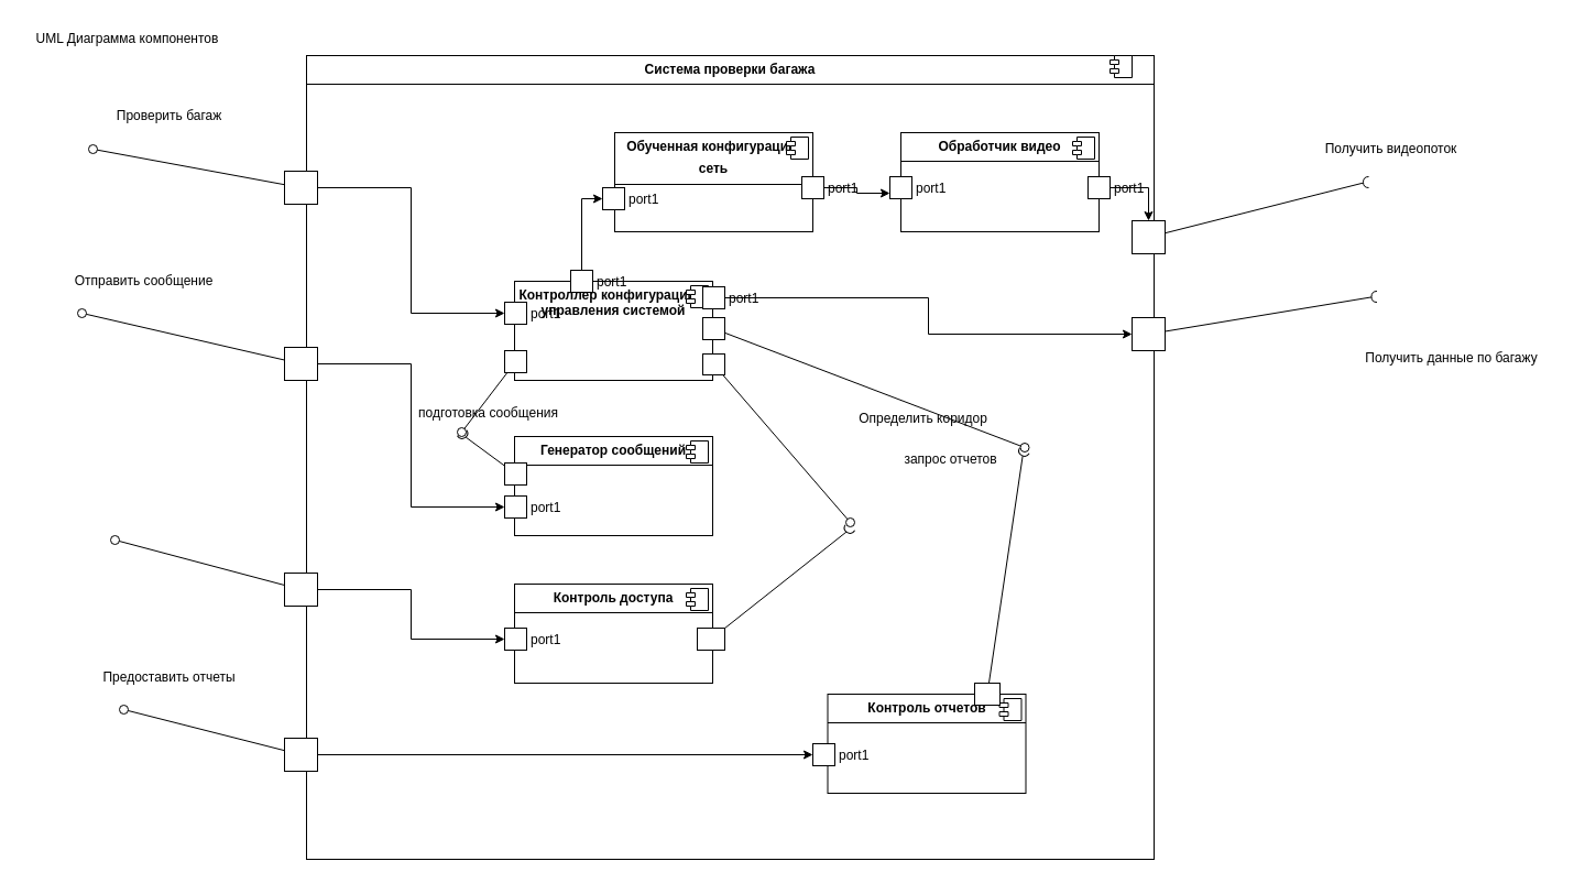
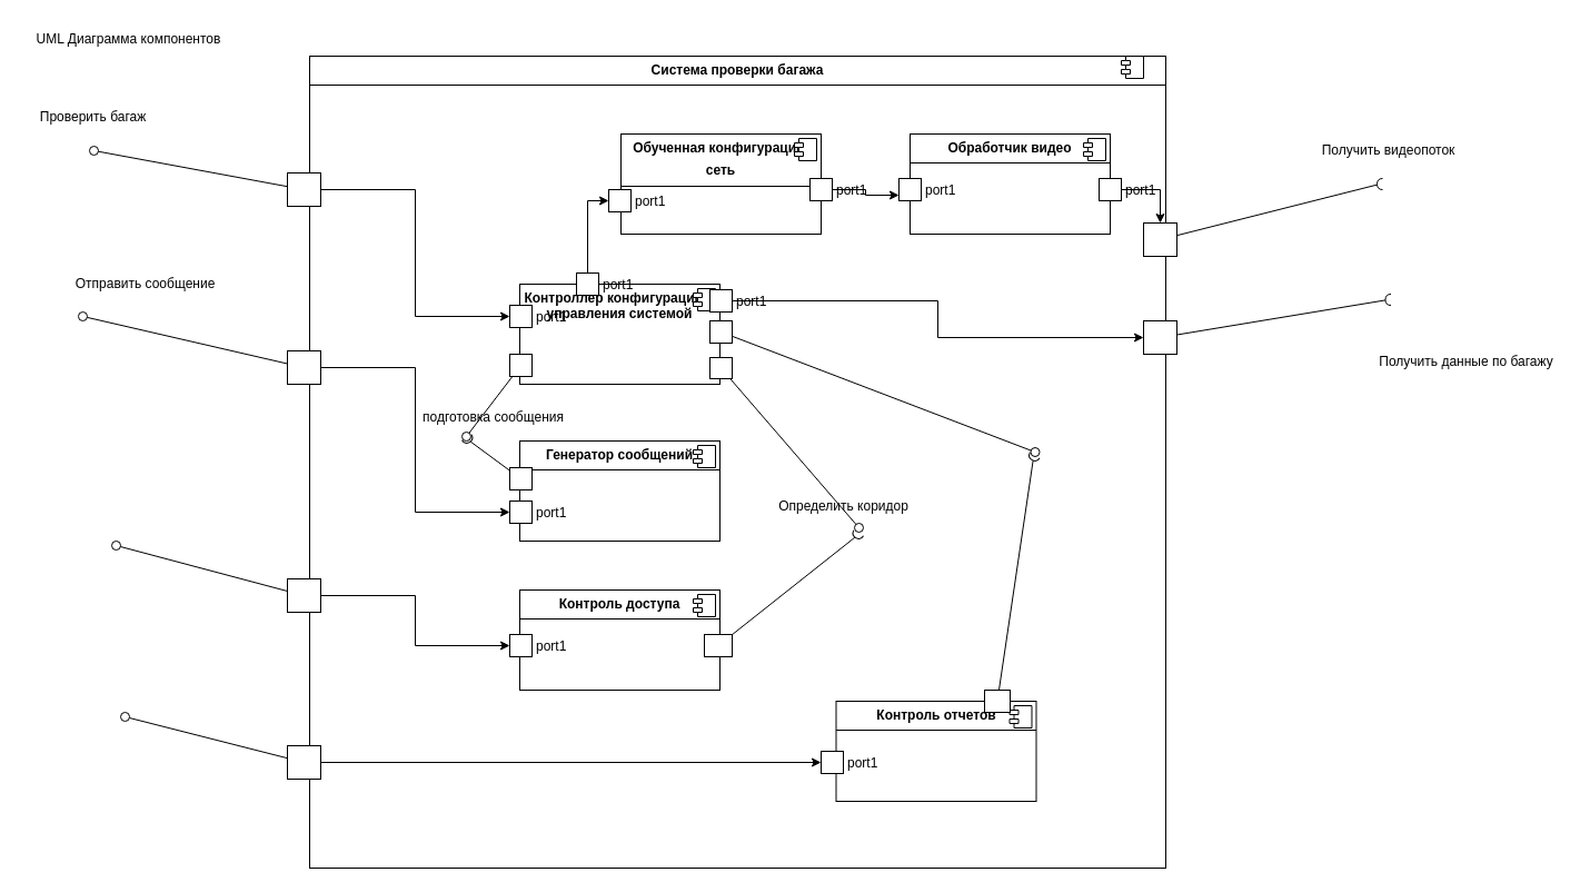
  <mxCell id="0" />
  <mxCell id="1" parent="0" />
  <mxCell id="2" value="UML Диаграмма компонентов" style="text;html=1;align=center;verticalAlign=middle;resizable=0;points=[];autosize=1;strokeColor=none;fillColor=none;" vertex="1" parent="1"><mxGeometry x="20" y="20" width="190" height="30" as="geometry" /></mxCell>
  <mxCell id="3" value="&lt;p style=&quot;margin:0px;margin-top:6px;text-align:center;&quot;&gt;&lt;b&gt;Система проверки багажа&lt;/b&gt;&lt;/p&gt;&lt;hr size=&quot;1&quot; style=&quot;border-style:solid;&quot;&gt;&lt;p style=&quot;margin:0px;margin-left:8px;&quot;&gt;&lt;br&gt;&lt;/p&gt;" style="align=left;overflow=fill;html=1;dropTarget=0;whiteSpace=wrap;" vertex="1" parent="1"><mxGeometry x="278" y="50" width="770" height="730" as="geometry" /></mxCell>
  <mxCell id="4" value="" style="shape=component;jettyWidth=8;jettyHeight=4;" vertex="1" parent="3"><mxGeometry x="1" width="20" height="20" relative="1" as="geometry"><mxPoint x="-40" as="offset" /></mxGeometry></mxCell>
  <mxCell id="5" style="edgeStyle=orthogonalEdgeStyle;rounded=0;orthogonalLoop=1;jettySize=auto;html=1;entryX=0;entryY=0.5;entryDx=0;entryDy=0;" edge="1" parent="1" source="6" target="49"><mxGeometry relative="1" as="geometry" /></mxCell>
  <mxCell id="6" value="" style="html=1;rounded=0;" vertex="1" parent="1"><mxGeometry x="258" y="155" width="30" height="30" as="geometry" /></mxCell>
  <mxCell id="7" value="" style="endArrow=none;html=1;rounded=0;align=center;verticalAlign=top;endFill=0;labelBackgroundColor=none;endSize=2;" edge="1" parent="1" source="6" target="8"><mxGeometry relative="1" as="geometry" /></mxCell>
  <mxCell id="8" value="" style="ellipse;html=1;fontSize=11;align=center;fillColor=none;points=[];aspect=fixed;resizable=0;verticalAlign=bottom;labelPosition=center;verticalLabelPosition=top;flipH=1;" vertex="1" parent="1"><mxGeometry x="80" y="131" width="8" height="8" as="geometry" /></mxCell>
- <mxCell id="9" value="Проверить багаж" style="text;html=1;align=center;verticalAlign=middle;resizable=0;points=[];autosize=1;strokeColor=none;fillColor=none;" vertex="1" parent="1"><mxGeometry x="93" y="90" width="120" height="30" as="geometry" /></mxCell>
+ <mxCell id="9" value="Проверить багаж" style="text;html=1;align=center;verticalAlign=middle;resizable=0;points=[];autosize=1;strokeColor=none;fillColor=none;" vertex="1" parent="1"><mxGeometry x="23" y="90" width="120" height="30" as="geometry" /></mxCell>
  <mxCell id="10" style="edgeStyle=orthogonalEdgeStyle;rounded=0;orthogonalLoop=1;jettySize=auto;html=1;entryX=0;entryY=0.5;entryDx=0;entryDy=0;" edge="1" parent="1" source="11" target="59"><mxGeometry relative="1" as="geometry" /></mxCell>
  <mxCell id="11" value="" style="html=1;rounded=0;" vertex="1" parent="1"><mxGeometry x="258" y="315" width="30" height="30" as="geometry" /></mxCell>
  <mxCell id="12" value="" style="endArrow=none;html=1;rounded=0;align=center;verticalAlign=top;endFill=0;labelBackgroundColor=none;endSize=2;" edge="1" parent="1" source="11" target="13"><mxGeometry relative="1" as="geometry" /></mxCell>
  <mxCell id="13" value="" style="ellipse;html=1;fontSize=11;align=center;fillColor=none;points=[];aspect=fixed;resizable=0;verticalAlign=bottom;labelPosition=center;verticalLabelPosition=top;flipH=1;" vertex="1" parent="1"><mxGeometry x="70" y="280" width="8" height="8" as="geometry" /></mxCell>
  <mxCell id="14" value="Отправить сообщение" style="text;html=1;align=center;verticalAlign=middle;resizable=0;points=[];autosize=1;strokeColor=none;fillColor=none;" vertex="1" parent="1"><mxGeometry x="55" y="240" width="150" height="30" as="geometry" /></mxCell>
  <mxCell id="15" style="edgeStyle=orthogonalEdgeStyle;rounded=0;orthogonalLoop=1;jettySize=auto;html=1;entryX=0;entryY=0.5;entryDx=0;entryDy=0;" edge="1" parent="1" source="16" target="69"><mxGeometry relative="1" as="geometry" /></mxCell>
  <mxCell id="16" value="" style="html=1;rounded=0;" vertex="1" parent="1"><mxGeometry x="258" y="520" width="30" height="30" as="geometry" /></mxCell>
  <mxCell id="17" value="" style="endArrow=none;html=1;rounded=0;align=center;verticalAlign=top;endFill=0;labelBackgroundColor=none;endSize=2;" edge="1" parent="1" source="16" target="18"><mxGeometry relative="1" as="geometry" /></mxCell>
  <mxCell id="18" value="" style="ellipse;html=1;fontSize=11;align=center;fillColor=none;points=[];aspect=fixed;resizable=0;verticalAlign=bottom;labelPosition=center;verticalLabelPosition=top;flipH=1;" vertex="1" parent="1"><mxGeometry x="100" y="486" width="8" height="8" as="geometry" /></mxCell>
  <mxCell id="19" style="edgeStyle=orthogonalEdgeStyle;rounded=0;orthogonalLoop=1;jettySize=auto;html=1;entryX=0;entryY=0.5;entryDx=0;entryDy=0;" edge="1" parent="1" source="20" target="44"><mxGeometry relative="1" as="geometry" /></mxCell>
  <mxCell id="20" value="" style="html=1;rounded=0;" vertex="1" parent="1"><mxGeometry x="258" y="670" width="30" height="30" as="geometry" /></mxCell>
  <mxCell id="21" value="" style="endArrow=none;html=1;rounded=0;align=center;verticalAlign=top;endFill=0;labelBackgroundColor=none;endSize=2;" edge="1" parent="1" source="20" target="22"><mxGeometry relative="1" as="geometry" /></mxCell>
  <mxCell id="22" value="" style="ellipse;html=1;fontSize=11;align=center;fillColor=none;points=[];aspect=fixed;resizable=0;verticalAlign=bottom;labelPosition=center;verticalLabelPosition=top;flipH=1;" vertex="1" parent="1"><mxGeometry x="108" y="640" width="8" height="8" as="geometry" /></mxCell>
- <mxCell id="23" value="Предоставить отчеты" style="text;html=1;align=center;verticalAlign=middle;resizable=0;points=[];autosize=1;strokeColor=none;fillColor=none;" vertex="1" parent="1"><mxGeometry x="83" y="600" width="140" height="30" as="geometry" /></mxCell>
  <mxCell id="24" value="" style="html=1;rounded=0;" vertex="1" parent="1"><mxGeometry x="1028" y="200" width="30" height="30" as="geometry" /></mxCell>
  <mxCell id="25" value="" style="endArrow=none;html=1;rounded=0;align=center;verticalAlign=top;endFill=0;labelBackgroundColor=none;endSize=2;" edge="1" parent="1" source="24" target="26"><mxGeometry relative="1" as="geometry" /></mxCell>
  <mxCell id="26" value="" style="shape=requiredInterface;html=1;fontSize=11;align=center;fillColor=none;points=[];aspect=fixed;resizable=0;verticalAlign=bottom;labelPosition=center;verticalLabelPosition=top;flipH=1;" vertex="1" parent="1"><mxGeometry x="1238" y="160" width="5" height="10" as="geometry" /></mxCell>
- <mxCell id="27" value="Получить видеопоток" style="text;html=1;align=center;verticalAlign=middle;resizable=0;points=[];autosize=1;strokeColor=none;fillColor=none;" vertex="1" parent="1"><mxGeometry x="1193" y="120" width="140" height="30" as="geometry" /></mxCell>
+ <mxCell id="27" value="Получить видеопоток" style="text;html=1;align=center;verticalAlign=middle;resizable=0;points=[];autosize=1;strokeColor=none;fillColor=none;" vertex="1" parent="1"><mxGeometry x="1178" y="120" width="140" height="30" as="geometry" /></mxCell>
  <mxCell id="28" value="" style="html=1;rounded=0;" vertex="1" parent="1"><mxGeometry x="1028" y="288" width="30" height="30" as="geometry" /></mxCell>
  <mxCell id="29" value="" style="endArrow=none;html=1;rounded=0;align=center;verticalAlign=top;endFill=0;labelBackgroundColor=none;endSize=2;" edge="1" parent="1" source="28" target="30"><mxGeometry relative="1" as="geometry" /></mxCell>
  <mxCell id="30" value="" style="shape=requiredInterface;html=1;fontSize=11;align=center;fillColor=none;points=[];aspect=fixed;resizable=0;verticalAlign=bottom;labelPosition=center;verticalLabelPosition=top;flipH=1;" vertex="1" parent="1"><mxGeometry x="1245.5" y="264" width="5" height="10" as="geometry" /></mxCell>
  <mxCell id="31" value="Получить данные по багажу" style="text;html=1;align=center;verticalAlign=middle;resizable=0;points=[];autosize=1;strokeColor=none;fillColor=none;" vertex="1" parent="1"><mxGeometry x="1228" y="310" width="180" height="30" as="geometry" /></mxCell>
  <mxCell id="32" value="&lt;p style=&quot;margin:0px;margin-top:6px;text-align:center;&quot;&gt;&lt;b&gt;Обработчик видео&lt;/b&gt;&lt;/p&gt;&lt;hr size=&quot;1&quot; style=&quot;border-style:solid;&quot;&gt;&lt;p style=&quot;margin:0px;margin-left:8px;&quot;&gt;&lt;br&gt;&lt;/p&gt;" style="align=left;overflow=fill;html=1;dropTarget=0;whiteSpace=wrap;" vertex="1" parent="1"><mxGeometry x="818" y="120" width="180" height="90" as="geometry" /></mxCell>
  <mxCell id="33" value="" style="shape=component;jettyWidth=8;jettyHeight=4;" vertex="1" parent="32"><mxGeometry x="1" width="20" height="20" relative="1" as="geometry"><mxPoint x="-24" y="4" as="offset" /></mxGeometry></mxCell>
  <mxCell id="34" value="&lt;p style=&quot;margin:0px;margin-top:6px;text-align:center;&quot;&gt;&lt;b&gt;Обученная конфигурации&amp;nbsp;&lt;/b&gt;&lt;/p&gt;&lt;p style=&quot;margin:0px;margin-top:6px;text-align:center;&quot;&gt;&lt;b&gt;сеть&lt;/b&gt;&lt;/p&gt;&lt;hr size=&quot;1&quot; style=&quot;border-style:solid;&quot;&gt;&lt;p style=&quot;margin:0px;margin-left:8px;&quot;&gt;&lt;br&gt;&lt;/p&gt;" style="align=left;overflow=fill;html=1;dropTarget=0;whiteSpace=wrap;" vertex="1" parent="1"><mxGeometry x="558" y="120" width="180" height="90" as="geometry" /></mxCell>
  <mxCell id="35" value="" style="shape=component;jettyWidth=8;jettyHeight=4;" vertex="1" parent="34"><mxGeometry x="1" width="20" height="20" relative="1" as="geometry"><mxPoint x="-24" y="4" as="offset" /></mxGeometry></mxCell>
  <mxCell id="36" value="port1" style="fontStyle=0;labelPosition=right;verticalLabelPosition=middle;align=left;verticalAlign=middle;spacingLeft=2;" vertex="1" parent="1"><mxGeometry x="547" y="170" width="20" height="20" as="geometry" /></mxCell>
  <mxCell id="37" value="port1" style="fontStyle=0;labelPosition=right;verticalLabelPosition=middle;align=left;verticalAlign=middle;spacingLeft=2;" vertex="1" parent="1"><mxGeometry x="808" y="160" width="20" height="20" as="geometry" /></mxCell>
  <mxCell id="38" style="edgeStyle=orthogonalEdgeStyle;rounded=0;orthogonalLoop=1;jettySize=auto;html=1;" edge="1" parent="1" source="39" target="24"><mxGeometry relative="1" as="geometry" /></mxCell>
  <mxCell id="39" value="port1" style="fontStyle=0;labelPosition=right;verticalLabelPosition=middle;align=left;verticalAlign=middle;spacingLeft=2;" vertex="1" parent="1"><mxGeometry x="988" y="160" width="20" height="20" as="geometry" /></mxCell>
  <mxCell id="40" style="edgeStyle=orthogonalEdgeStyle;rounded=0;orthogonalLoop=1;jettySize=auto;html=1;exitX=1;exitY=0.5;exitDx=0;exitDy=0;entryX=0;entryY=0.75;entryDx=0;entryDy=0;" edge="1" parent="1" source="41" target="37"><mxGeometry relative="1" as="geometry" /></mxCell>
  <mxCell id="41" value="port1" style="fontStyle=0;labelPosition=right;verticalLabelPosition=middle;align=left;verticalAlign=middle;spacingLeft=2;" vertex="1" parent="1"><mxGeometry x="728" y="160" width="20" height="20" as="geometry" /></mxCell>
  <mxCell id="42" value="&lt;p style=&quot;margin:0px;margin-top:6px;text-align:center;&quot;&gt;&lt;b&gt;Контроль отчетов&lt;/b&gt;&lt;/p&gt;&lt;hr size=&quot;1&quot; style=&quot;border-style:solid;&quot;&gt;&lt;p style=&quot;margin:0px;margin-left:8px;&quot;&gt;&lt;br&gt;&lt;/p&gt;" style="align=left;overflow=fill;html=1;dropTarget=0;whiteSpace=wrap;" vertex="1" parent="1"><mxGeometry x="751.5" y="630" width="180" height="90" as="geometry" /></mxCell>
  <mxCell id="43" value="" style="shape=component;jettyWidth=8;jettyHeight=4;" vertex="1" parent="42"><mxGeometry x="1" width="20" height="20" relative="1" as="geometry"><mxPoint x="-24" y="4" as="offset" /></mxGeometry></mxCell>
  <mxCell id="44" value="port1" style="fontStyle=0;labelPosition=right;verticalLabelPosition=middle;align=left;verticalAlign=middle;spacingLeft=2;" vertex="1" parent="1"><mxGeometry x="738" y="675" width="20" height="20" as="geometry" /></mxCell>
  <mxCell id="45" value="&lt;p style=&quot;margin:0px;margin-top:6px;text-align:center;&quot;&gt;&lt;b&gt;Генератор сообщений&lt;/b&gt;&lt;/p&gt;&lt;hr size=&quot;1&quot; style=&quot;border-style:solid;&quot;&gt;&lt;p style=&quot;margin:0px;margin-left:8px;&quot;&gt;&lt;br&gt;&lt;/p&gt;" style="align=left;overflow=fill;html=1;dropTarget=0;whiteSpace=wrap;" vertex="1" parent="1"><mxGeometry x="467" y="396" width="180" height="90" as="geometry" /></mxCell>
  <mxCell id="46" value="" style="shape=component;jettyWidth=8;jettyHeight=4;" vertex="1" parent="45"><mxGeometry x="1" width="20" height="20" relative="1" as="geometry"><mxPoint x="-24" y="4" as="offset" /></mxGeometry></mxCell>
  <mxCell id="47" value="&lt;p style=&quot;margin:0px;margin-top:6px;text-align:center;&quot;&gt;&lt;b&gt;Контроллер конфигурации и управления системой&lt;/b&gt;&lt;/p&gt;&lt;p style=&quot;margin:0px;margin-top:6px;text-align:center;&quot;&gt;&lt;b&gt;&lt;br&gt;&lt;/b&gt;&lt;/p&gt;&lt;p style=&quot;margin:0px;margin-left:8px;&quot;&gt;&lt;br&gt;&lt;/p&gt;" style="align=left;overflow=fill;html=1;dropTarget=0;whiteSpace=wrap;" vertex="1" parent="1"><mxGeometry x="467" y="255" width="180" height="90" as="geometry" /></mxCell>
  <mxCell id="48" value="" style="shape=component;jettyWidth=8;jettyHeight=4;" vertex="1" parent="47"><mxGeometry x="1" width="20" height="20" relative="1" as="geometry"><mxPoint x="-24" y="4" as="offset" /></mxGeometry></mxCell>
  <mxCell id="49" value="port1" style="fontStyle=0;labelPosition=right;verticalLabelPosition=middle;align=left;verticalAlign=middle;spacingLeft=2;" vertex="1" parent="1"><mxGeometry x="458" y="274" width="20" height="20" as="geometry" /></mxCell>
  <mxCell id="50" style="edgeStyle=orthogonalEdgeStyle;rounded=0;orthogonalLoop=1;jettySize=auto;html=1;entryX=0;entryY=0.5;entryDx=0;entryDy=0;exitX=0;exitY=0.25;exitDx=0;exitDy=0;" edge="1" parent="1" source="51" target="36"><mxGeometry relative="1" as="geometry"><Array as="points"><mxPoint x="528" y="250" /><mxPoint x="528" y="180" /></Array></mxGeometry></mxCell>
  <mxCell id="51" value="port1" style="fontStyle=0;labelPosition=right;verticalLabelPosition=middle;align=left;verticalAlign=middle;spacingLeft=2;" vertex="1" parent="1"><mxGeometry x="518" y="245" width="20" height="20" as="geometry" /></mxCell>
  <mxCell id="52" value="" style="html=1;rounded=0;" vertex="1" parent="1"><mxGeometry x="458" y="318" width="20" height="20" as="geometry" /></mxCell>
  <mxCell id="53" value="" style="endArrow=none;html=1;rounded=0;align=center;verticalAlign=top;endFill=0;labelBackgroundColor=none;endSize=2;" edge="1" parent="1" source="52" target="54"><mxGeometry relative="1" as="geometry" /></mxCell>
  <mxCell id="54" value="" style="ellipse;html=1;fontSize=11;align=center;fillColor=none;points=[];aspect=fixed;resizable=0;verticalAlign=bottom;labelPosition=center;verticalLabelPosition=top;flipH=1;" vertex="1" parent="1"><mxGeometry x="415" y="388" width="8" height="8" as="geometry" /></mxCell>
  <mxCell id="55" value="" style="html=1;rounded=0;" vertex="1" parent="1"><mxGeometry x="458" y="420" width="20" height="20" as="geometry" /></mxCell>
  <mxCell id="56" value="" style="endArrow=none;html=1;rounded=0;align=center;verticalAlign=top;endFill=0;labelBackgroundColor=none;endSize=2;" edge="1" parent="1" source="55" target="57"><mxGeometry relative="1" as="geometry" /></mxCell>
  <mxCell id="57" value="" style="shape=requiredInterface;html=1;fontSize=11;align=center;fillColor=none;points=[];aspect=fixed;resizable=0;verticalAlign=bottom;labelPosition=center;verticalLabelPosition=top;flipH=1;rotation=-120;" vertex="1" parent="1"><mxGeometry x="418" y="390" width="5" height="10" as="geometry" /></mxCell>
  <mxCell id="58" value="подготовка сообщения" style="text;html=1;align=center;verticalAlign=middle;resizable=0;points=[];autosize=1;strokeColor=none;fillColor=none;" vertex="1" parent="1"><mxGeometry x="368" y="360" width="150" height="30" as="geometry" /></mxCell>
  <mxCell id="59" value="port1" style="fontStyle=0;labelPosition=right;verticalLabelPosition=middle;align=left;verticalAlign=middle;spacingLeft=2;" vertex="1" parent="1"><mxGeometry x="458" y="450" width="20" height="20" as="geometry" /></mxCell>
  <mxCell id="60" value="" style="html=1;rounded=0;" vertex="1" parent="1"><mxGeometry x="638" y="288" width="20" height="20" as="geometry" /></mxCell>
  <mxCell id="61" value="" style="endArrow=none;html=1;rounded=0;align=center;verticalAlign=top;endFill=0;labelBackgroundColor=none;endSize=2;" edge="1" parent="1" source="60" target="62"><mxGeometry relative="1" as="geometry" /></mxCell>
  <mxCell id="62" value="" style="ellipse;html=1;fontSize=11;align=center;fillColor=none;points=[];aspect=fixed;resizable=0;verticalAlign=bottom;labelPosition=center;verticalLabelPosition=top;flipH=1;" vertex="1" parent="1"><mxGeometry x="926.5" y="402" width="8" height="8" as="geometry" /></mxCell>
  <mxCell id="63" value="" style="html=1;rounded=0;" vertex="1" parent="1"><mxGeometry x="885" y="620" width="23" height="20" as="geometry" /></mxCell>
  <mxCell id="64" value="" style="endArrow=none;html=1;rounded=0;align=center;verticalAlign=top;endFill=0;labelBackgroundColor=none;endSize=2;" edge="1" parent="1" source="63" target="65"><mxGeometry relative="1" as="geometry" /></mxCell>
  <mxCell id="65" value="" style="shape=requiredInterface;html=1;fontSize=11;align=center;fillColor=none;points=[];aspect=fixed;resizable=0;verticalAlign=bottom;labelPosition=center;verticalLabelPosition=top;flipH=1;rotation=-60;" vertex="1" parent="1"><mxGeometry x="926.5" y="406" width="5" height="10" as="geometry" /></mxCell>
- <mxCell id="66" value="запрос отчетов" style="text;html=1;align=center;verticalAlign=middle;resizable=0;points=[];autosize=1;strokeColor=none;fillColor=none;" vertex="1" parent="1"><mxGeometry x="808" y="402" width="110" height="30" as="geometry" /></mxCell>
  <mxCell id="67" value="&lt;p style=&quot;margin:0px;margin-top:6px;text-align:center;&quot;&gt;&lt;b&gt;Контроль доступа&lt;/b&gt;&lt;/p&gt;&lt;hr size=&quot;1&quot; style=&quot;border-style:solid;&quot;&gt;&lt;p style=&quot;margin:0px;margin-left:8px;&quot;&gt;&lt;br&gt;&lt;/p&gt;" style="align=left;overflow=fill;html=1;dropTarget=0;whiteSpace=wrap;" vertex="1" parent="1"><mxGeometry x="467" y="530" width="180" height="90" as="geometry" /></mxCell>
  <mxCell id="68" value="" style="shape=component;jettyWidth=8;jettyHeight=4;" vertex="1" parent="67"><mxGeometry x="1" width="20" height="20" relative="1" as="geometry"><mxPoint x="-24" y="4" as="offset" /></mxGeometry></mxCell>
  <mxCell id="69" value="port1" style="fontStyle=0;labelPosition=right;verticalLabelPosition=middle;align=left;verticalAlign=middle;spacingLeft=2;" vertex="1" parent="1"><mxGeometry x="458" y="570" width="20" height="20" as="geometry" /></mxCell>
  <mxCell id="70" value="" style="html=1;rounded=0;" vertex="1" parent="1"><mxGeometry x="638" y="321" width="20" height="19" as="geometry" /></mxCell>
  <mxCell id="71" value="" style="endArrow=none;html=1;rounded=0;align=center;verticalAlign=top;endFill=0;labelBackgroundColor=none;endSize=2;" edge="1" parent="1" source="70" target="72"><mxGeometry relative="1" as="geometry" /></mxCell>
  <mxCell id="72" value="" style="ellipse;html=1;fontSize=11;align=center;fillColor=none;points=[];aspect=fixed;resizable=0;verticalAlign=bottom;labelPosition=center;verticalLabelPosition=top;flipH=1;" vertex="1" parent="1"><mxGeometry x="768" y="470" width="8" height="8" as="geometry" /></mxCell>
  <mxCell id="73" value="" style="html=1;rounded=0;" vertex="1" parent="1"><mxGeometry x="633" y="570" width="25" height="20" as="geometry" /></mxCell>
  <mxCell id="74" value="" style="endArrow=none;html=1;rounded=0;align=center;verticalAlign=top;endFill=0;labelBackgroundColor=none;endSize=2;" edge="1" parent="1" source="73" target="75"><mxGeometry relative="1" as="geometry" /></mxCell>
  <mxCell id="75" value="" style="shape=requiredInterface;html=1;fontSize=11;align=center;fillColor=none;points=[];aspect=fixed;resizable=0;verticalAlign=bottom;labelPosition=center;verticalLabelPosition=top;flipH=1;rotation=-60;" vertex="1" parent="1"><mxGeometry x="768" y="476" width="5" height="10" as="geometry" /></mxCell>
- <mxCell id="76" value="Определить коридор" style="text;html=1;align=center;verticalAlign=middle;resizable=0;points=[];autosize=1;strokeColor=none;fillColor=none;" vertex="1" parent="1"><mxGeometry x="768" y="365" width="140" height="30" as="geometry" /></mxCell>
+ <mxCell id="76" value="Определить коридор" style="text;html=1;align=center;verticalAlign=middle;resizable=0;points=[];autosize=1;strokeColor=none;fillColor=none;" vertex="1" parent="1"><mxGeometry x="688" y="440" width="140" height="30" as="geometry" /></mxCell>
  <mxCell id="77" style="edgeStyle=orthogonalEdgeStyle;rounded=0;orthogonalLoop=1;jettySize=auto;html=1;entryX=0;entryY=0.5;entryDx=0;entryDy=0;" edge="1" parent="1" source="78" target="28"><mxGeometry relative="1" as="geometry" /></mxCell>
  <mxCell id="78" value="port1" style="fontStyle=0;labelPosition=right;verticalLabelPosition=middle;align=left;verticalAlign=middle;spacingLeft=2;" vertex="1" parent="1"><mxGeometry x="638" y="260" width="20" height="20" as="geometry" /></mxCell>
